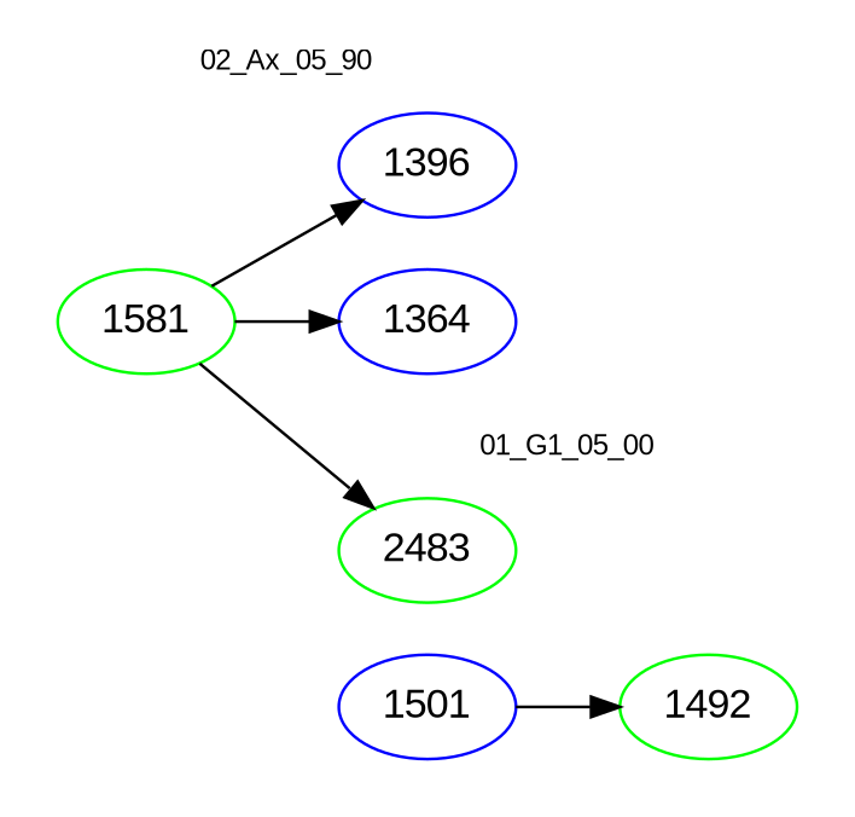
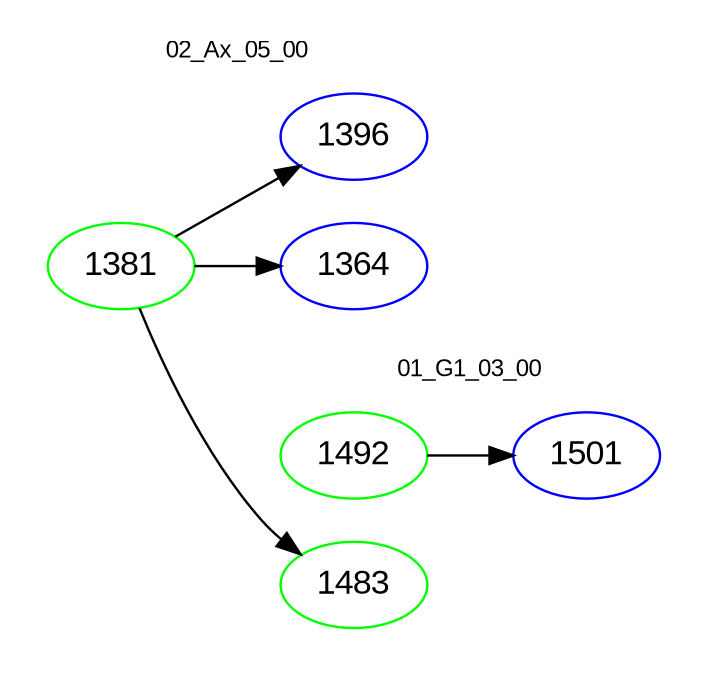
  digraph {
    fontname="Liberation Sans"
    rankdir=LR
    node [color=green fontname="Liberation Sans"]
    edge [color=black fontname="Liberation Sans"]
-   n1 [label=1581]
+   n1 [label=1381]
    n2 [color=blue label=1364]
    n3 [color=blue label=1396]
    n4 [label=1492]
-   n5 [label=2483]
+   n5 [label=1483]
    n6 [color=blue label=1501]
    subgraph cluster_1 {
      color=white
      fontsize=10
-     label="02_Ax_05_90"
+     label="02_Ax_05_00"
      n1
      n2
      n3
    }
    subgraph cluster_2 {
      color=white
      fontsize=10
-     label="01_G1_05_00"
+     label="01_G1_03_00"
      n4
      n5
      n6
    }
    n1 -> n2
    n1 -> n3
    n1 -> n5
-   n6 -> n4
+   n4 -> n6
  }
